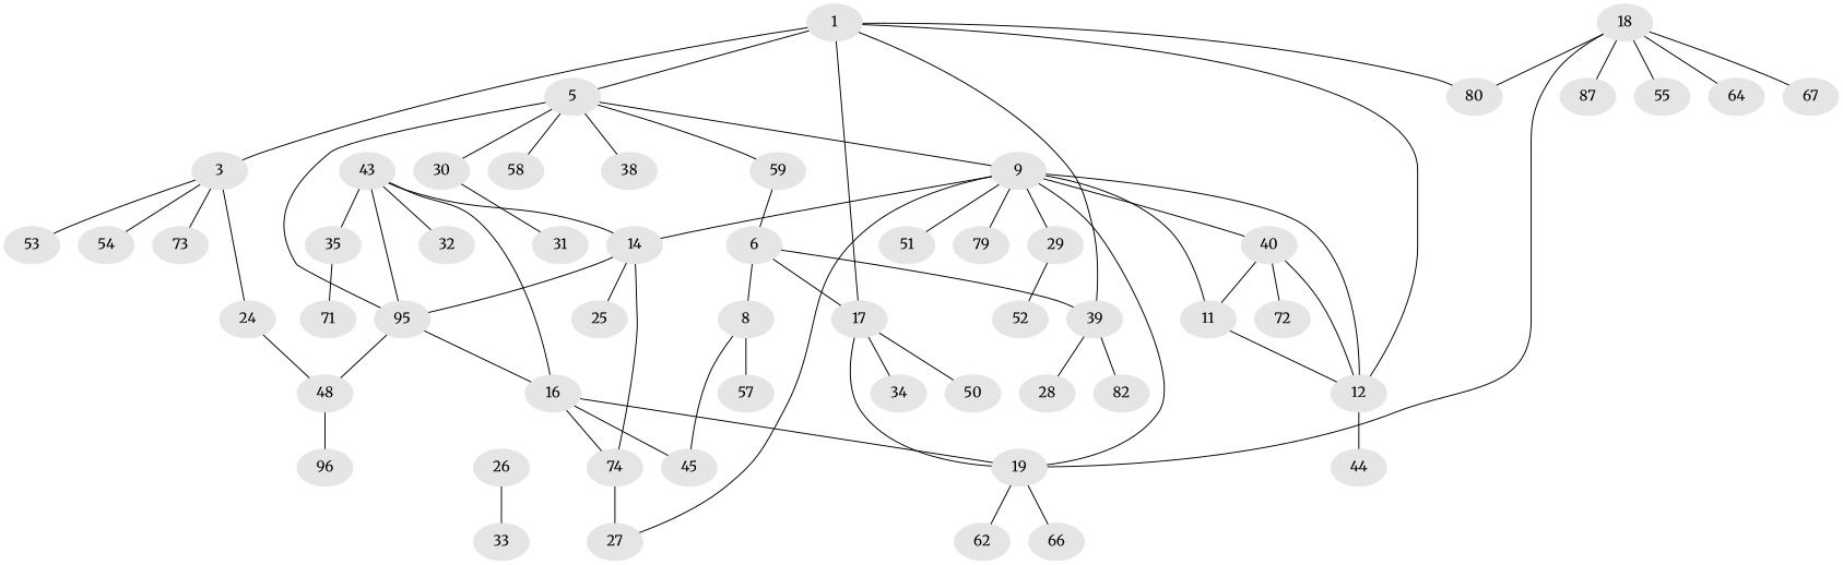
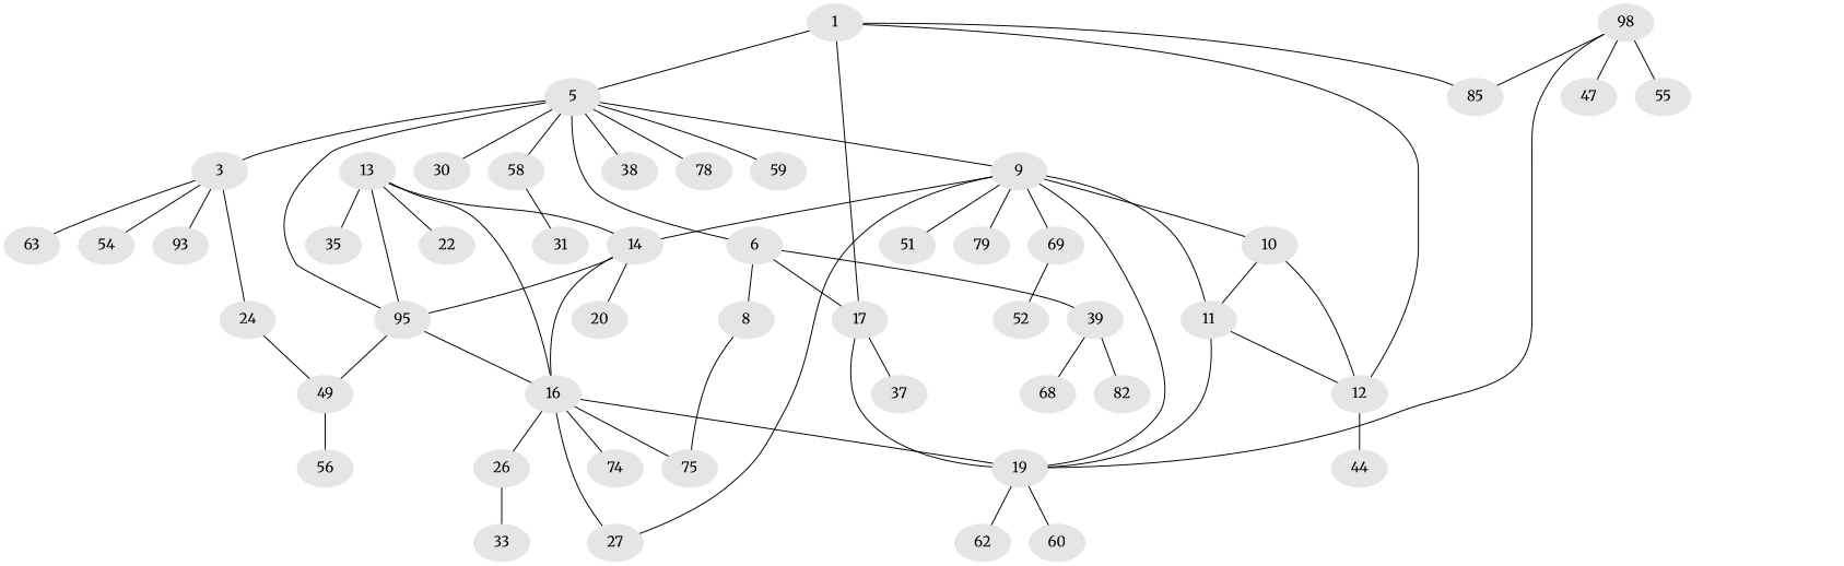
  graph {
    fontname=Merriweather
    node [color=gray90 fontname=Merriweather style=filled]
    edge [fontname=Merriweather]
    1 [super="+2"]
    3 [super="+37"]
    5 [super="+7"]
    12 [super="+61"]
    17 [super="+20"]
    39 [super="+65"]
-   80
+   80 [label=85]
    24
-   53
+   53 [label=63]
    54
-   73
+   73 [label=93]
    6 [super="+84"]
    9 [super="+69"]
    n14 [label=95 super="+81"]
    30
    38
    58
    59
+   78
    44
    19 [super="+52"]
-   34
-   50
-   68 [label=28]
+   34 [label=37]
+   68
    82
    14 [super="+40"]
    16 [super="+21"]
-   25
-   48 [super="+77"]
+   25 [label=20]
+   48 [super="+77" label=49]
    8 [super="+49"]
-   57
-   75 [super="+76" label=45]
-   10 [super="+45" label=40]
+   75 [super="+76"]
+   10 [super="+45"]
    11 [super="+28"]
    27
-   29
+   29 [label=69]
    51
    79
    n39 [label=31]
-   72
-   13 [super="+31" label=43]
-   22 [label=32]
+   13 [super="+31"]
+   22
    35 [super="+70"]
    62
-   66
+   66 [label=60]
    n46 [label=52]
    26
    74
-   71
-   56 [label=96]
+   56
    33
-   18 [super="+83"]
-   47 [label=87]
+   18 [super="+83" label=98]
+   47
    55 [super="+63"]
-   64
-   67
-   1 -- 3 [weight=2]
+   5 -- 3 [weight=2]
    1 -- 5
    1 -- 12
    1 -- 17
-   1 -- 39
    1 -- 80
    3 -- 24
    3 -- 53
    3 -- 54
    3 -- 73
-   59 -- 6 [weight=2]
+   5 -- 6 [weight=2]
    5 -- 9
    5 -- n14
    5 -- 30
    5 -- 38
    5 -- 58
    5 -- 59
+   5 -- 78
    12 -- 44
    17 -- 19 [weight=2]
    17 -- 34
-   17 -- 50
    39 -- 68
    39 -- 82
    24 -- 48
    6 -- 17
    6 -- 39
    6 -- 8
-   9 -- 12
    9 -- 19
    9 -- 14
    9 -- 10
    9 -- 11
    9 -- 27
    9 -- 29
    9 -- 51
    9 -- 79
    n14 -- 16
    n14 -- 48
-   30 -- n39
+   58 -- n39
    19 -- 62
    19 -- 66
    14 -- n14
-   14 -- 74
+   14 -- 16
    14 -- 25
    16 -- 19
    16 -- 75
-   74 -- 27
+   16 -- 27
+   16 -- 26
    16 -- 74
    48 -- 56
-   8 -- 57
    8 -- 75
    10 -- 12
    10 -- 11
-   10 -- 72
    11 -- 12
+   11 -- 19
    29 -- n46
    13 -- n14
    13 -- 14
    13 -- 16
    13 -- 22
    13 -- 35
-   35 -- 71
    26 -- 33
    18 -- 80
    18 -- 19
    18 -- 47
    18 -- 55
-   18 -- 64
-   18 -- 67
  }
